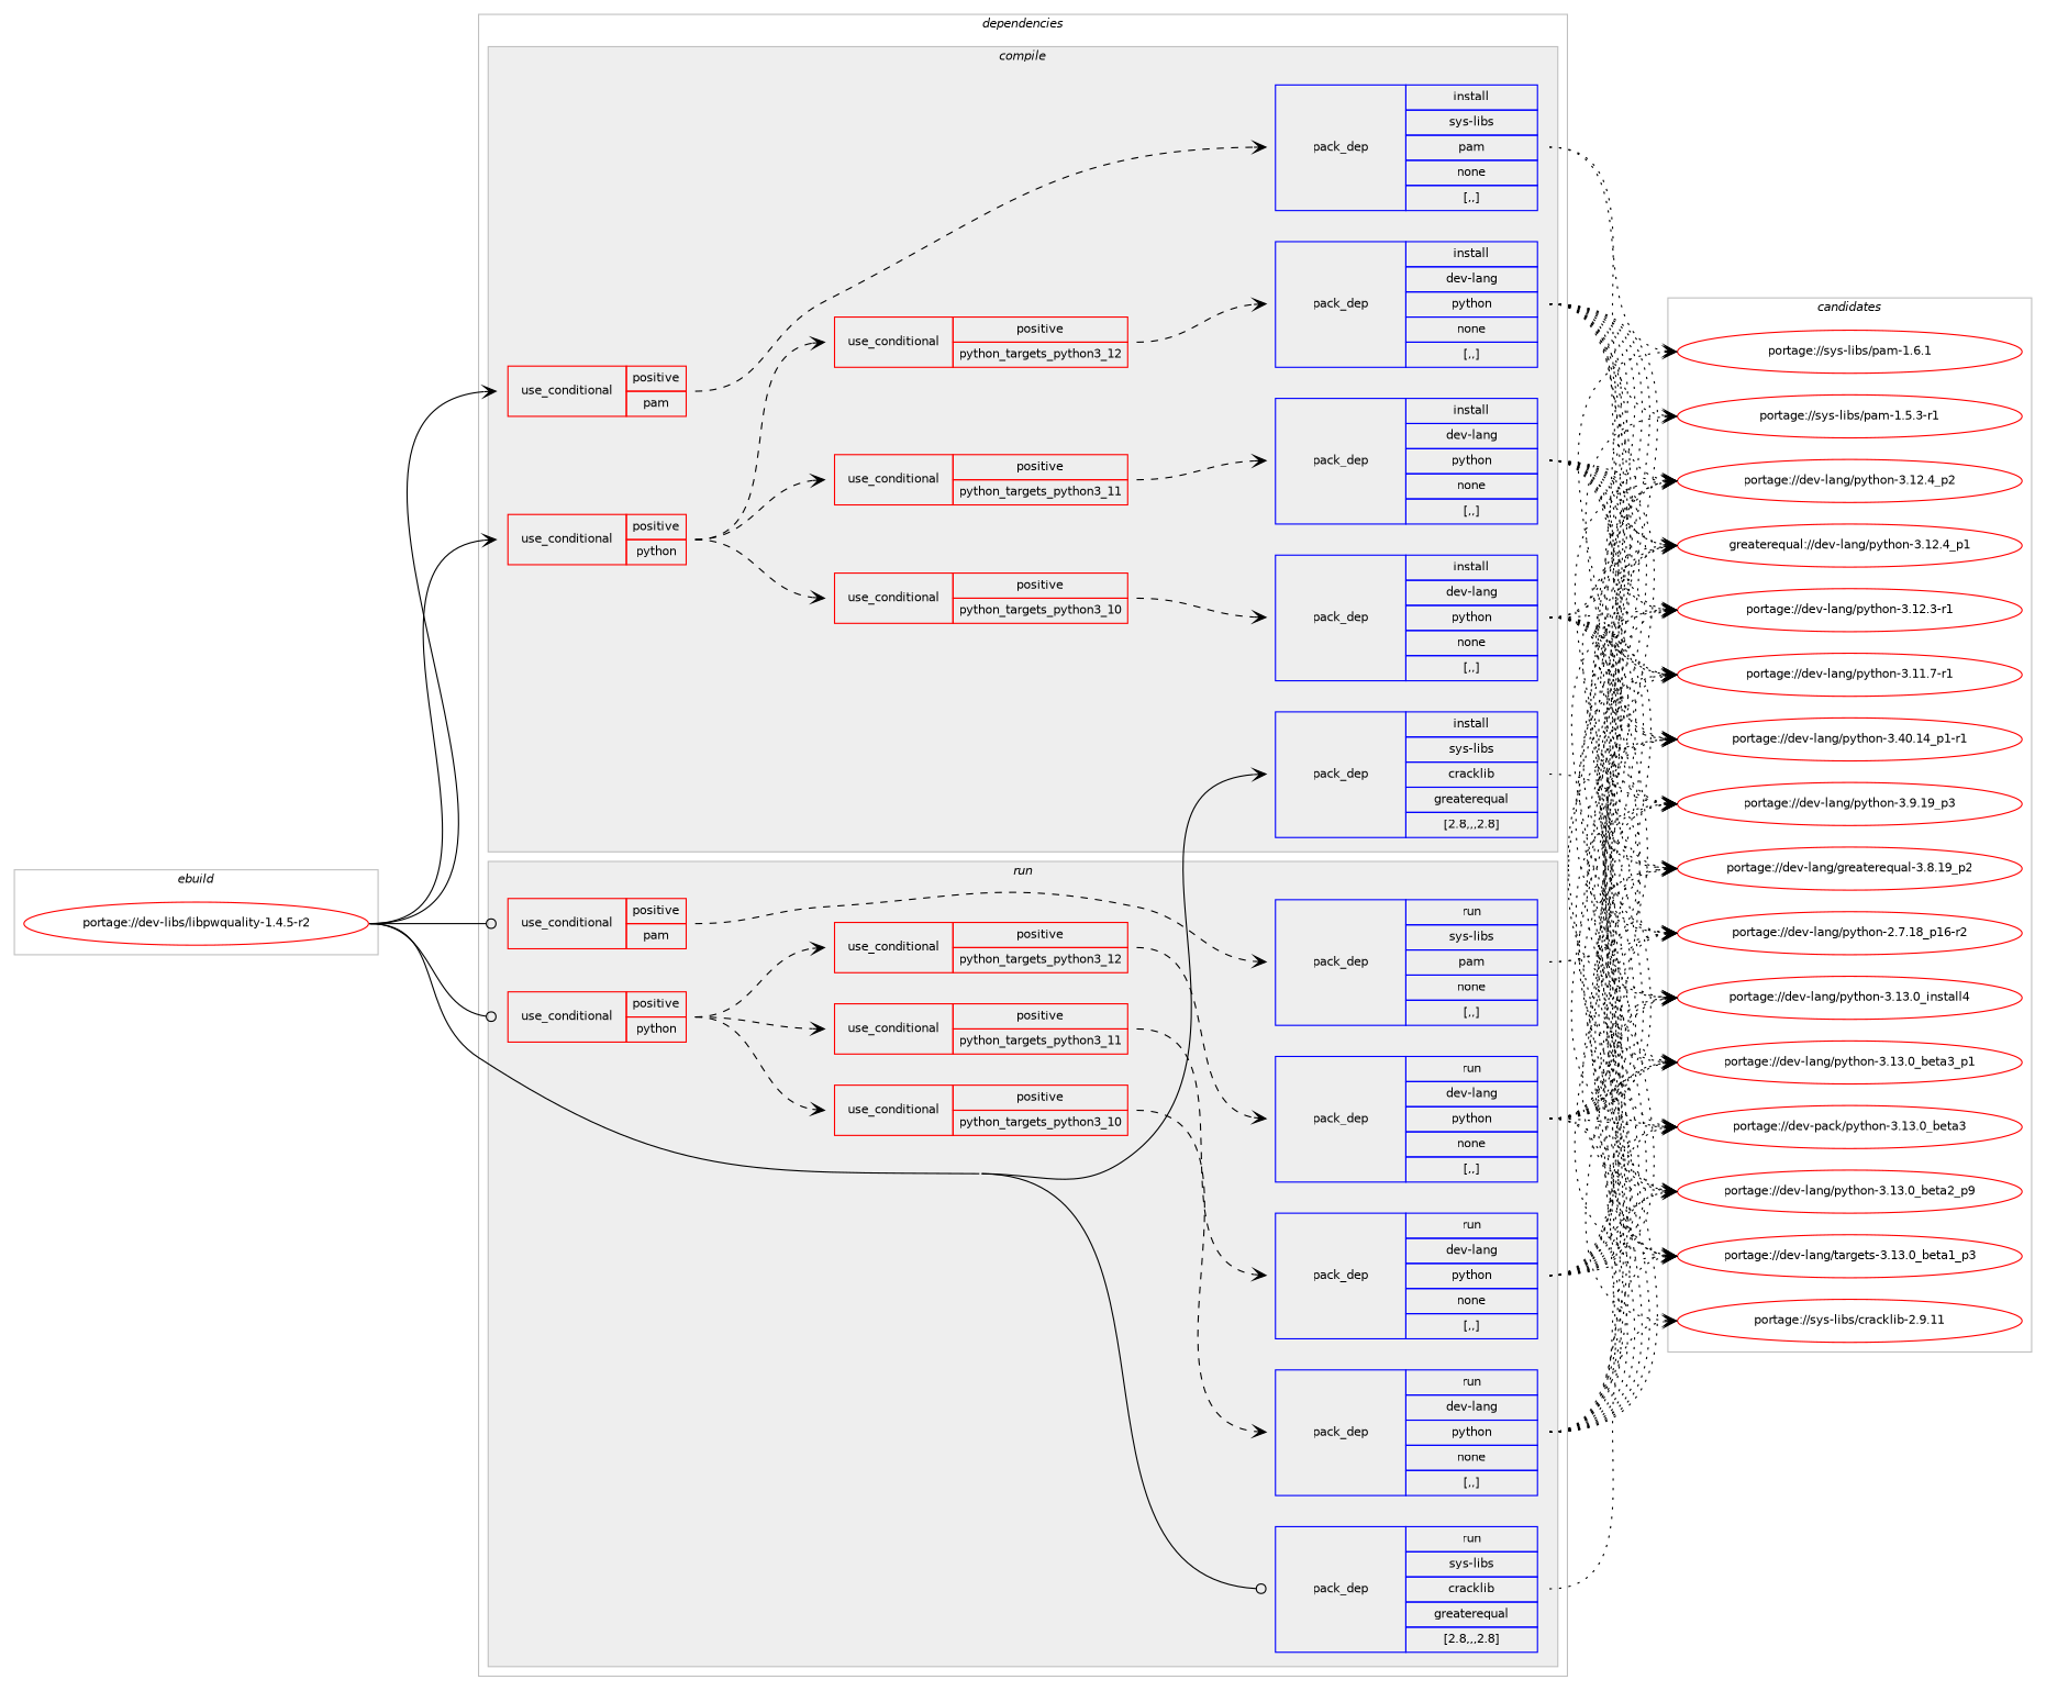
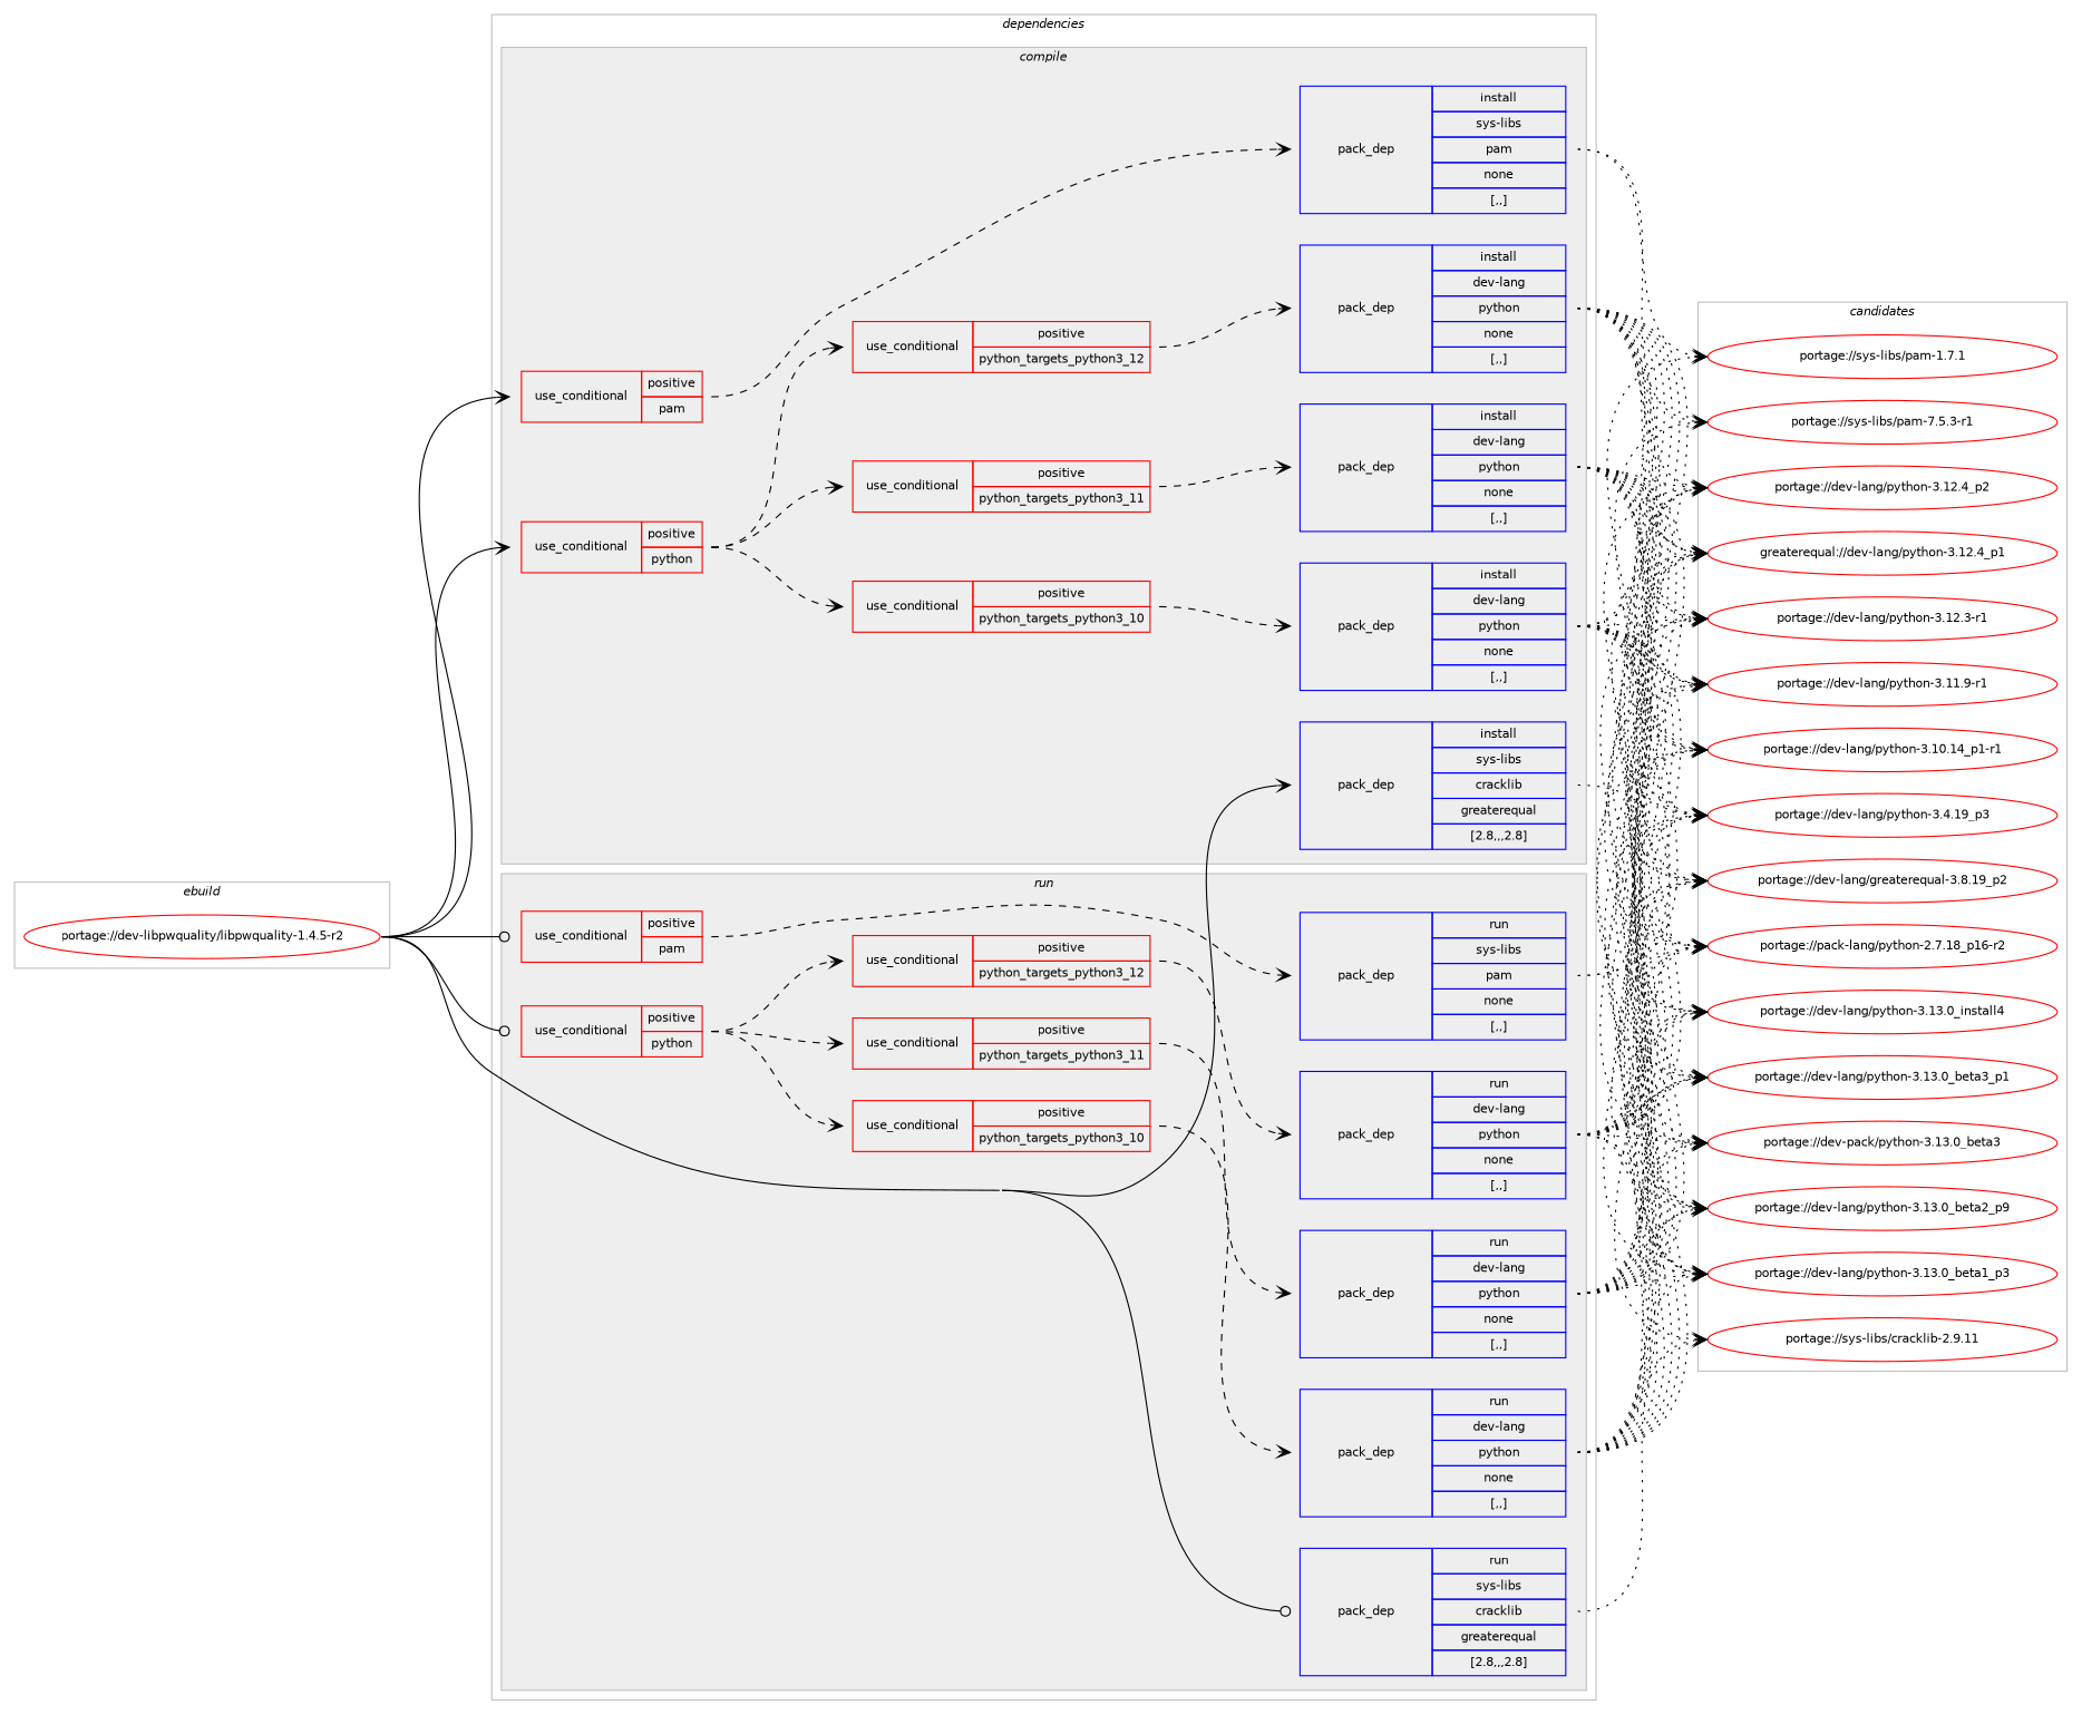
  digraph {
    compound=true
    concentrate=true
    fontname=Helvetica
    fontsize=10
    newrank=true
    rankdir=LR
    ranksep=1.5
    node [color=red fontname=Helvetica fontsize=10 shape=none]
    edge [arrowhead=vee headport=w style=dotted tailport=e weight=100]
-   n1 [label="portage://dev-libs/libpwquality-1.4.5-r2" width=4 shape=""]
+   n1 [label="portage://dev-libpwquality/libpwquality-1.4.5-r2" width=4 shape=""]
    n2 [color=blue label=<<TABLE BORDER="0" CELLBORDER="1" CELLSPACING="0" CELLPADDING="4" WIDTH="220"><TR><TD ROWSPAN="6" CELLPADDING="30">pack_dep</TD></TR><TR><TD WIDTH="110">install</TD></TR><TR><TD>sys-libs</TD></TR><TR><TD>pam</TD></TR><TR><TD>none</TD></TR><TR><TD>[,,]</TD></TR></TABLE>>]
    n3 [label=<<TABLE BORDER="0" CELLBORDER="1" CELLSPACING="0" CELLPADDING="4"><TR><TD ROWSPAN="3" CELLPADDING="10">use_conditional</TD></TR><TR><TD>positive</TD></TR><TR><TD>pam</TD></TR></TABLE>>]
    n4 [color=blue label=<<TABLE BORDER="0" CELLBORDER="1" CELLSPACING="0" CELLPADDING="4" WIDTH="220"><TR><TD ROWSPAN="6" CELLPADDING="30">pack_dep</TD></TR><TR><TD WIDTH="110">install</TD></TR><TR><TD>dev-lang</TD></TR><TR><TD>python</TD></TR><TR><TD>none</TD></TR><TR><TD>[,,]</TD></TR></TABLE>>]
    n5 [label=<<TABLE BORDER="0" CELLBORDER="1" CELLSPACING="0" CELLPADDING="4"><TR><TD ROWSPAN="3" CELLPADDING="10">use_conditional</TD></TR><TR><TD>positive</TD></TR><TR><TD>python_targets_python3_10</TD></TR></TABLE>>]
    n6 [color=blue label=<<TABLE BORDER="0" CELLBORDER="1" CELLSPACING="0" CELLPADDING="4" WIDTH="220"><TR><TD ROWSPAN="6" CELLPADDING="30">pack_dep</TD></TR><TR><TD WIDTH="110">install</TD></TR><TR><TD>dev-lang</TD></TR><TR><TD>python</TD></TR><TR><TD>none</TD></TR><TR><TD>[,,]</TD></TR></TABLE>>]
    n7 [label=<<TABLE BORDER="0" CELLBORDER="1" CELLSPACING="0" CELLPADDING="4"><TR><TD ROWSPAN="3" CELLPADDING="10">use_conditional</TD></TR><TR><TD>positive</TD></TR><TR><TD>python_targets_python3_11</TD></TR></TABLE>>]
    n8 [color=blue label=<<TABLE BORDER="0" CELLBORDER="1" CELLSPACING="0" CELLPADDING="4" WIDTH="220"><TR><TD ROWSPAN="6" CELLPADDING="30">pack_dep</TD></TR><TR><TD WIDTH="110">install</TD></TR><TR><TD>dev-lang</TD></TR><TR><TD>python</TD></TR><TR><TD>none</TD></TR><TR><TD>[,,]</TD></TR></TABLE>>]
    n9 [label=<<TABLE BORDER="0" CELLBORDER="1" CELLSPACING="0" CELLPADDING="4"><TR><TD ROWSPAN="3" CELLPADDING="10">use_conditional</TD></TR><TR><TD>positive</TD></TR><TR><TD>python_targets_python3_12</TD></TR></TABLE>>]
    n10 [label=<<TABLE BORDER="0" CELLBORDER="1" CELLSPACING="0" CELLPADDING="4"><TR><TD ROWSPAN="3" CELLPADDING="10">use_conditional</TD></TR><TR><TD>positive</TD></TR><TR><TD>python</TD></TR></TABLE>>]
    n11 [color=blue label=<<TABLE BORDER="0" CELLBORDER="1" CELLSPACING="0" CELLPADDING="4" WIDTH="220"><TR><TD ROWSPAN="6" CELLPADDING="30">pack_dep</TD></TR><TR><TD WIDTH="110">install</TD></TR><TR><TD>sys-libs</TD></TR><TR><TD>cracklib</TD></TR><TR><TD>greaterequal</TD></TR><TR><TD>[2.8,,,2.8]</TD></TR></TABLE>>]
    n12 [color=blue label=<<TABLE BORDER="0" CELLBORDER="1" CELLSPACING="0" CELLPADDING="4" WIDTH="220"><TR><TD ROWSPAN="6" CELLPADDING="30">pack_dep</TD></TR><TR><TD WIDTH="110">run</TD></TR><TR><TD>sys-libs</TD></TR><TR><TD>pam</TD></TR><TR><TD>none</TD></TR><TR><TD>[,,]</TD></TR></TABLE>>]
    n13 [label=<<TABLE BORDER="0" CELLBORDER="1" CELLSPACING="0" CELLPADDING="4"><TR><TD ROWSPAN="3" CELLPADDING="10">use_conditional</TD></TR><TR><TD>positive</TD></TR><TR><TD>pam</TD></TR></TABLE>>]
    n14 [color=blue label=<<TABLE BORDER="0" CELLBORDER="1" CELLSPACING="0" CELLPADDING="4" WIDTH="220"><TR><TD ROWSPAN="6" CELLPADDING="30">pack_dep</TD></TR><TR><TD WIDTH="110">run</TD></TR><TR><TD>dev-lang</TD></TR><TR><TD>python</TD></TR><TR><TD>none</TD></TR><TR><TD>[,,]</TD></TR></TABLE>>]
    n15 [label=<<TABLE BORDER="0" CELLBORDER="1" CELLSPACING="0" CELLPADDING="4"><TR><TD ROWSPAN="3" CELLPADDING="10">use_conditional</TD></TR><TR><TD>positive</TD></TR><TR><TD>python_targets_python3_10</TD></TR></TABLE>>]
    n16 [color=blue label=<<TABLE BORDER="0" CELLBORDER="1" CELLSPACING="0" CELLPADDING="4" WIDTH="220"><TR><TD ROWSPAN="6" CELLPADDING="30">pack_dep</TD></TR><TR><TD WIDTH="110">run</TD></TR><TR><TD>dev-lang</TD></TR><TR><TD>python</TD></TR><TR><TD>none</TD></TR><TR><TD>[,,]</TD></TR></TABLE>>]
    n17 [label=<<TABLE BORDER="0" CELLBORDER="1" CELLSPACING="0" CELLPADDING="4"><TR><TD ROWSPAN="3" CELLPADDING="10">use_conditional</TD></TR><TR><TD>positive</TD></TR><TR><TD>python_targets_python3_11</TD></TR></TABLE>>]
    n18 [color=blue label=<<TABLE BORDER="0" CELLBORDER="1" CELLSPACING="0" CELLPADDING="4" WIDTH="220"><TR><TD ROWSPAN="6" CELLPADDING="30">pack_dep</TD></TR><TR><TD WIDTH="110">run</TD></TR><TR><TD>dev-lang</TD></TR><TR><TD>python</TD></TR><TR><TD>none</TD></TR><TR><TD>[,,]</TD></TR></TABLE>>]
    n19 [label=<<TABLE BORDER="0" CELLBORDER="1" CELLSPACING="0" CELLPADDING="4"><TR><TD ROWSPAN="3" CELLPADDING="10">use_conditional</TD></TR><TR><TD>positive</TD></TR><TR><TD>python_targets_python3_12</TD></TR></TABLE>>]
    n20 [label=<<TABLE BORDER="0" CELLBORDER="1" CELLSPACING="0" CELLPADDING="4"><TR><TD ROWSPAN="3" CELLPADDING="10">use_conditional</TD></TR><TR><TD>positive</TD></TR><TR><TD>python</TD></TR></TABLE>>]
    n21 [color=blue label=<<TABLE BORDER="0" CELLBORDER="1" CELLSPACING="0" CELLPADDING="4" WIDTH="220"><TR><TD ROWSPAN="6" CELLPADDING="30">pack_dep</TD></TR><TR><TD WIDTH="110">run</TD></TR><TR><TD>sys-libs</TD></TR><TR><TD>cracklib</TD></TR><TR><TD>greaterequal</TD></TR><TR><TD>[2.8,,,2.8]</TD></TR></TABLE>>]
    n22 [label="portage://dev-lang/python-3.13.0_install4" width=4 shape=""]
    n23 [label="portage://dev-lang/python-3.13.0_beta3_p1" width=4 shape=""]
    n24 [label="portage://dev-pack/python-3.13.0_beta3" width=4 shape=""]
    n25 [label="portage://dev-lang/python-3.13.0_beta2_p9" width=4 shape=""]
-   n26 [label="portage://dev-lang/targets-3.13.0_beta1_p3" width=4 shape=""]
+   n26 [label="portage://dev-lang/python-3.13.0_beta1_p3" width=4 shape=""]
    n27 [label="portage://dev-lang/python-3.12.4_p2" width=4 shape=""]
    n28 [label="greaterequal://dev-lang/python-3.12.4_p1" width=4 shape=""]
    n29 [label="portage://dev-lang/python-3.12.3-r1" width=4 shape=""]
-   n30 [label="portage://dev-lang/python-3.11.7-r1" width=4 shape=""]
-   n31 [label="portage://dev-lang/python-3.40.14_p1-r1" width=4 shape=""]
-   n32 [label="portage://dev-lang/python-3.9.19_p3" width=4 shape=""]
+   n30 [label="portage://dev-lang/python-3.11.9-r1" width=4 shape=""]
+   n31 [label="portage://dev-lang/python-3.10.14_p1-r1" width=4 shape=""]
+   n32 [label="portage://dev-lang/python-3.4.19_p3" width=4 shape=""]
    n33 [label="portage://dev-lang/greaterequal-3.8.19_p2" width=4 shape=""]
-   n34 [label="portage://dev-lang/python-2.7.18_p16-r2" width=4 shape=""]
-   n35 [label="portage://sys-libs/pam-1.6.1" width=4 shape=""]
-   n36 [label="portage://sys-libs/pam-1.5.3-r1" width=4 shape=""]
+   n34 [label="portage://pack-lang/python-2.7.18_p16-r2" width=4 shape=""]
+   n35 [label="portage://sys-libs/pam-1.7.1" width=4 shape=""]
+   n36 [label="portage://sys-libs/pam-7.5.3-r1" width=4 shape=""]
    n37 [label="portage://sys-libs/cracklib-2.9.11" width=4 shape=""]
    subgraph cluster_1 {
      color=gray
      label=<<i>ebuild</i>>
      n1
    }
    subgraph cluster_2 {
      color=gray
      label=<<i>dependencies</i>>
      subgraph cluster_3 {
        color=gray
        fillcolor="#eeeeee"
        label=<<i>compile</i>>
        style=filled
        subgraph sub_4 {
          color=gray
          fillcolor="#eeeeee"
          label=<<i>compile</i>>
          style=filled
          n3
          subgraph sub_5 {
            color=gray
            fillcolor="#eeeeee"
            label=<<i>compile</i>>
            style=filled
            n2
          }
        }
        subgraph sub_6 {
          color=gray
          fillcolor="#eeeeee"
          label=<<i>compile</i>>
          style=filled
          n10
          subgraph sub_7 {
            color=gray
            fillcolor="#eeeeee"
            label=<<i>compile</i>>
            style=filled
            n5
            subgraph sub_8 {
              color=gray
              fillcolor="#eeeeee"
              label=<<i>compile</i>>
              style=filled
              n4
            }
          }
          subgraph sub_9 {
            color=gray
            fillcolor="#eeeeee"
            label=<<i>compile</i>>
            style=filled
            n7
            subgraph sub_10 {
              color=gray
              fillcolor="#eeeeee"
              label=<<i>compile</i>>
              style=filled
              n6
            }
          }
          subgraph sub_11 {
            color=gray
            fillcolor="#eeeeee"
            label=<<i>compile</i>>
            style=filled
            n9
            subgraph sub_12 {
              color=gray
              fillcolor="#eeeeee"
              label=<<i>compile</i>>
              style=filled
              n8
            }
          }
        }
        subgraph sub_13 {
          color=gray
          fillcolor="#eeeeee"
          label=<<i>compile</i>>
          style=filled
          n11
        }
      }
      subgraph cluster_14 {
        color=gray
        fillcolor="#eeeeee"
        label=<<i>compile and run</i>>
        style=filled
      }
      subgraph cluster_15 {
        color=gray
        fillcolor="#eeeeee"
        label=<<i>run</i>>
        style=filled
        subgraph sub_16 {
          color=gray
          fillcolor="#eeeeee"
          label=<<i>run</i>>
          style=filled
          n13
          subgraph sub_17 {
            color=gray
            fillcolor="#eeeeee"
            label=<<i>run</i>>
            style=filled
            n12
          }
        }
        subgraph sub_18 {
          color=gray
          fillcolor="#eeeeee"
          label=<<i>run</i>>
          style=filled
          n20
          subgraph sub_19 {
            color=gray
            fillcolor="#eeeeee"
            label=<<i>run</i>>
            style=filled
            n15
            subgraph sub_20 {
              color=gray
              fillcolor="#eeeeee"
              label=<<i>run</i>>
              style=filled
              n14
            }
          }
          subgraph sub_21 {
            color=gray
            fillcolor="#eeeeee"
            label=<<i>run</i>>
            style=filled
            n17
            subgraph sub_22 {
              color=gray
              fillcolor="#eeeeee"
              label=<<i>run</i>>
              style=filled
              n16
            }
          }
          subgraph sub_23 {
            color=gray
            fillcolor="#eeeeee"
            label=<<i>run</i>>
            style=filled
            n19
            subgraph sub_24 {
              color=gray
              fillcolor="#eeeeee"
              label=<<i>run</i>>
              style=filled
              n18
            }
          }
        }
        subgraph sub_25 {
          color=gray
          fillcolor="#eeeeee"
          label=<<i>run</i>>
          style=filled
          n21
        }
      }
    }
    subgraph cluster_26 {
      color=gray
      label=<<i>candidates</i>>
      rank=same
      subgraph sub_27 {
        color=black
        label=<<i>candidates</i>>
        nodesep=1
        rank=same
        n22
        n23
        n24
        n25
        n26
        n27
        n28
        n29
        n30
        n31
        n32
        n33
        n34
      }
      subgraph sub_28 {
        color=black
        label=<<i>candidates</i>>
        nodesep=1
        rank=same
        n35
        n36
      }
      subgraph sub_29 {
        color=black
        label=<<i>candidates</i>>
        nodesep=1
        rank=same
        n22
        n23
        n24
        n25
        n26
        n27
        n28
        n29
        n30
        n31
        n32
        n33
        n34
      }
      subgraph sub_30 {
        color=black
        label=<<i>candidates</i>>
        nodesep=1
        rank=same
        n22
        n23
        n24
        n25
        n26
        n27
        n28
        n29
        n30
        n31
        n32
        n33
        n34
      }
      subgraph sub_31 {
        color=black
        label=<<i>candidates</i>>
        nodesep=1
        rank=same
        n37
      }
      subgraph sub_32 {
        color=black
        label=<<i>candidates</i>>
        nodesep=1
        rank=same
        n35
        n36
      }
      subgraph sub_33 {
        color=black
        label=<<i>candidates</i>>
        nodesep=1
        rank=same
        n22
        n23
        n24
        n25
        n26
        n27
        n28
        n29
        n30
        n31
        n32
        n33
        n34
      }
      subgraph sub_34 {
        color=black
        label=<<i>candidates</i>>
        nodesep=1
        rank=same
        n22
        n23
        n24
        n25
        n26
        n27
        n28
        n29
        n30
        n31
        n32
        n33
        n34
      }
      subgraph sub_35 {
        color=black
        label=<<i>candidates</i>>
        nodesep=1
        rank=same
        n22
        n23
        n24
        n25
        n26
        n27
        n28
        n29
        n30
        n31
        n32
        n33
        n34
      }
      subgraph sub_36 {
        color=black
        label=<<i>candidates</i>>
        nodesep=1
        rank=same
        n37
      }
    }
    n1 -> n3 [style=solid weight=20]
    n1 -> n10 [style=solid weight=20]
    n1 -> n11 [style=solid weight=20]
    n1 -> n13 [arrowhead=odot style=solid weight=20]
    n1 -> n20 [arrowhead=odot style=solid weight=20]
    n1 -> n21 [arrowhead=odot style=solid weight=20]
    n2 -> n35
    n2 -> n36
    n3 -> n2 [style=dashed weight=20]
    n4 -> n22
    n4 -> n23
    n4 -> n24
    n4 -> n25
    n4 -> n26
    n4 -> n27
    n4 -> n28
    n4 -> n29
    n4 -> n30
    n4 -> n31
    n4 -> n32
    n4 -> n33
    n4 -> n34
    n5 -> n4 [style=dashed weight=20]
    n6 -> n22
    n6 -> n23
    n6 -> n24
    n6 -> n25
    n6 -> n26
    n6 -> n27
    n6 -> n28
    n6 -> n29
    n6 -> n30
    n6 -> n31
    n6 -> n32
    n6 -> n33
    n6 -> n34
    n7 -> n6 [style=dashed weight=20]
    n8 -> n22
    n8 -> n23
    n8 -> n24
    n8 -> n25
    n8 -> n26
    n8 -> n27
    n8 -> n28
    n8 -> n29
    n8 -> n30
    n8 -> n31
    n8 -> n32
    n8 -> n33
    n8 -> n34
    n9 -> n8 [style=dashed weight=20]
    n10 -> n5 [style=dashed weight=20]
    n10 -> n7 [style=dashed weight=20]
    n10 -> n9 [style=dashed weight=20]
    n11 -> n37
    n12 -> n35
    n12 -> n36
    n13 -> n12 [style=dashed weight=20]
    n14 -> n22
    n14 -> n23
    n14 -> n24
    n14 -> n25
    n14 -> n26
    n14 -> n27
    n14 -> n28
    n14 -> n29
    n14 -> n30
    n14 -> n31
    n14 -> n32
    n14 -> n33
    n14 -> n34
    n15 -> n14 [style=dashed weight=20]
    n16 -> n22
    n16 -> n23
    n16 -> n24
    n16 -> n25
    n16 -> n26
    n16 -> n27
    n16 -> n28
    n16 -> n29
    n16 -> n30
    n16 -> n31
    n16 -> n32
    n16 -> n33
    n16 -> n34
    n17 -> n16 [style=dashed weight=20]
    n18 -> n22
    n18 -> n23
    n18 -> n24
    n18 -> n25
    n18 -> n26
    n18 -> n27
    n18 -> n28
    n18 -> n29
    n18 -> n30
    n18 -> n31
    n18 -> n32
    n18 -> n33
    n18 -> n34
    n19 -> n18 [style=dashed weight=20]
    n20 -> n15 [style=dashed weight=20]
    n20 -> n17 [style=dashed weight=20]
    n20 -> n19 [style=dashed weight=20]
    n21 -> n37
  }
